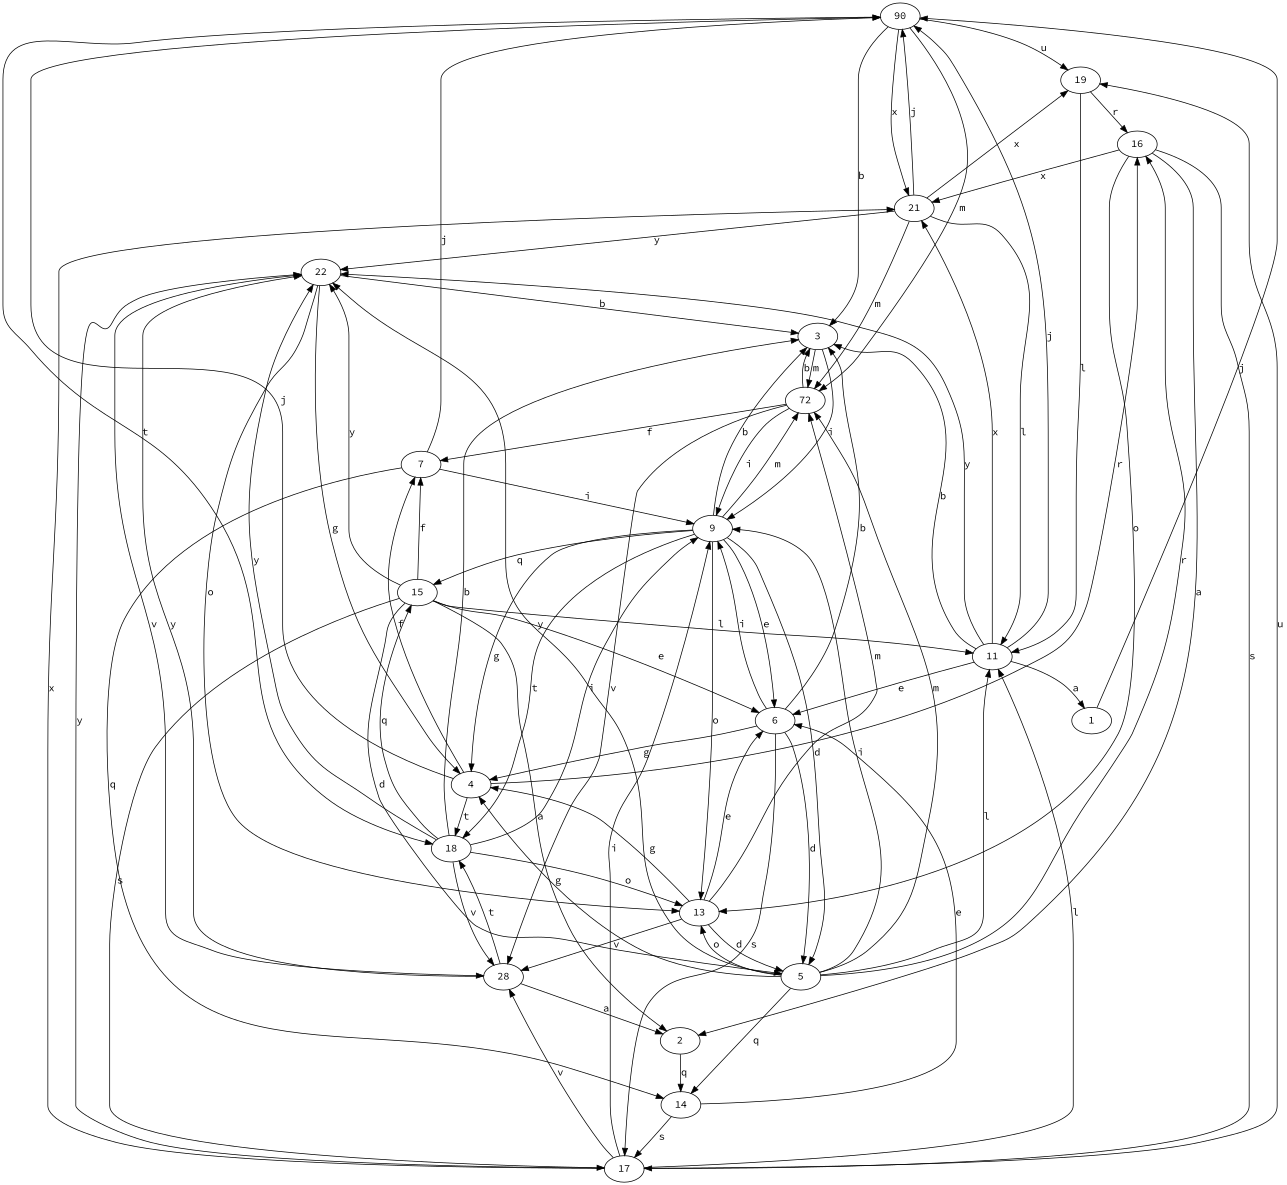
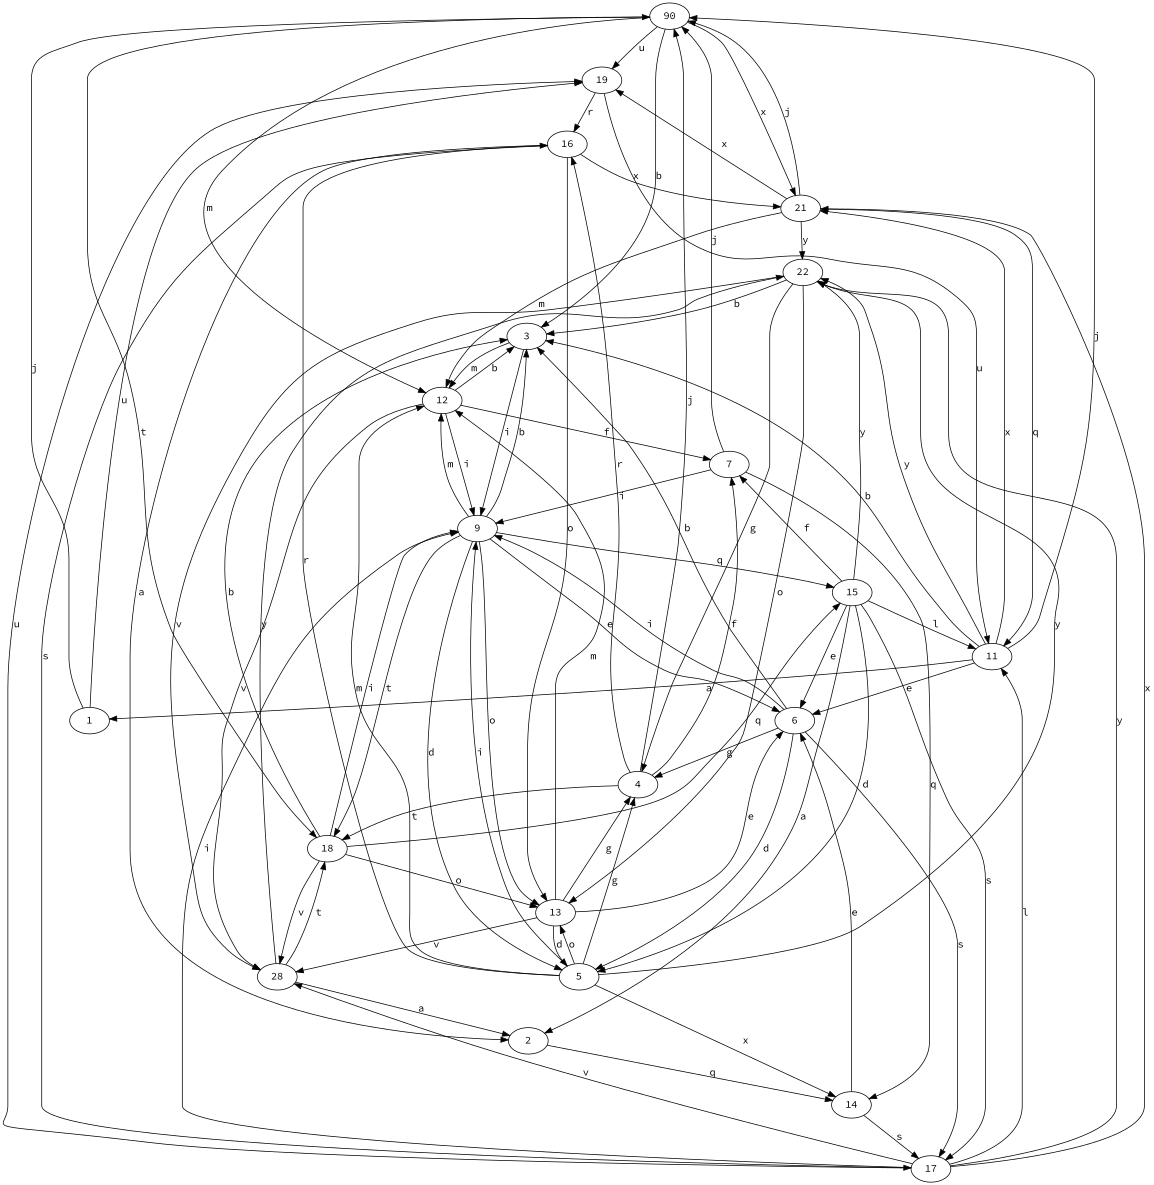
  strict digraph {
    fontname="Source Code Pro"
    node [fontname="Source Code Pro"]
    edge [fontname="Source Code Pro"]
    n1 [label=90]
    1
    19
    3
-   12 [label=72]
+   12
    18
    21
    16
    11
    2
    14
    6
    17
    13
    5
    n16 [label=4]
    n17 [label=28]
    9
    15
    7
    22
    n1 -> 19 [label=u]
    n1 -> 3 [label=b]
    n1 -> 12 [label=m]
    n1 -> 18 [label=t]
    n1 -> 21 [label=x]
    1 -> n1 [label=j]
+   1 -> 19 [label=u]
    19 -> 16 [label=r]
-   19 -> 11 [label=l]
+   19 -> 11 [label=u]
    3 -> 12 [label=m]
    3 -> 9 [label=i]
    12 -> 3 [label=b]
    12 -> n17 [label=v]
    12 -> 9 [label=i]
    12 -> 7 [label=f]
    18 -> 3 [label=b]
    18 -> 13 [label=o]
    18 -> n17 [label=v]
    18 -> 9 [label=i]
    18 -> 15 [label=q]
-   18 -> 22 [label=y]
    21 -> n1 [label=j]
    21 -> 19 [label=x]
    21 -> 12 [label=m]
-   21 -> 11 [label=l]
+   21 -> 11 [label=q]
    21 -> 22 [label=y]
    16 -> 21 [label=x]
    16 -> 2 [label=a]
    16 -> 17 [label=s]
    16 -> 13 [label=o]
    11 -> n1 [label=j]
    11 -> 1 [label=a]
    11 -> 3 [label=b]
    11 -> 21 [label=x]
    11 -> 6 [label=e]
    11 -> 22 [label=y]
    2 -> 14 [label=q]
    14 -> 6 [label=e]
    14 -> 17 [label=s]
    6 -> 3 [label=b]
    6 -> 17 [label=s]
    6 -> 5 [label=d]
    6 -> n16 [label=g]
    6 -> 9 [label=i]
    17 -> 19 [label=u]
    17 -> 21 [label=x]
    17 -> 11 [label=l]
    17 -> n17 [label=v]
    17 -> 9 [label=i]
    17 -> 22 [label=y]
    13 -> 12 [label=m]
    13 -> 6 [label=e]
    13 -> 5 [label=d]
    13 -> n16 [label=g]
    13 -> n17 [label=v]
    5 -> 12 [label=m]
    5 -> 16 [label=r]
-   5 -> 11 [label=l]
-   5 -> 14 [label=q]
+   5 -> 14 [label=x]
    5 -> 13 [label=o]
    5 -> n16 [label=g]
    5 -> 9 [label=i]
    5 -> 22 [label=y]
    n16 -> n1 [label=j]
    n16 -> 18 [label=t]
    n16 -> 16 [label=r]
    n16 -> 7 [label=f]
    n17 -> 18 [label=t]
    n17 -> 2 [label=a]
    n17 -> 22 [label=y]
    9 -> 3 [label=b]
    9 -> 12 [label=m]
    9 -> 18 [label=t]
    9 -> 6 [label=e]
    9 -> 13 [label=o]
    9 -> 5 [label=d]
-   9 -> n16 [label=g]
    9 -> 15 [label=q]
    15 -> 11 [label=l]
    15 -> 2 [label=a]
    15 -> 6 [label=e]
    15 -> 17 [label=s]
    15 -> 5 [label=d]
    15 -> 7 [label=f]
    15 -> 22 [label=y]
    7 -> n1 [label=j]
    7 -> 14 [label=q]
    7 -> 9 [label=i]
    22 -> 3 [label=b]
    22 -> 13 [label=o]
    22 -> n16 [label=g]
    22 -> n17 [label=v]
  }
